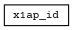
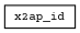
  digraph {
    rankdir=TB
    fontname="Courier Prime"
-   n1 [color=black fillcolor=white fontname="Courier Prime" fontsize=10 height=0.2 label=x1ap_id shape=record style=filled width=0.4]
+   n1 [color=black fillcolor=white fontname="Courier Prime" fontsize=10 height=0.2 label=x2ap_id shape=record style=filled width=0.4]
  }
